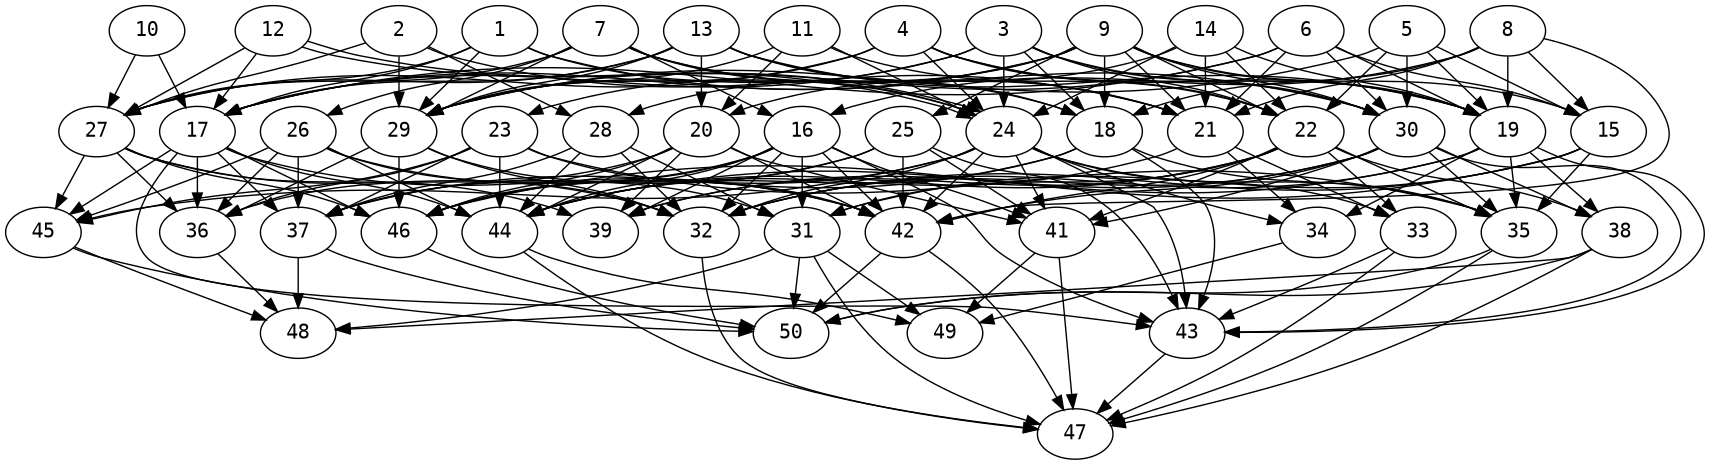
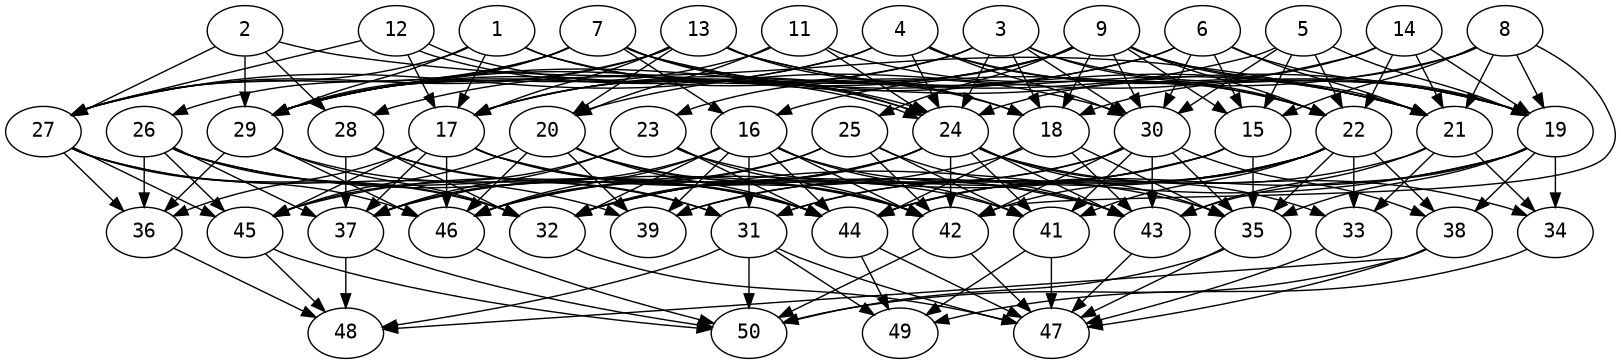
  digraph {
    fontname="DejaVu Sans Mono"
    node [alpha=0.18 fontname="DejaVu Sans Mono"]
    edge [fontname="DejaVu Sans Mono"]
    1 [alpha=0.02 expect_size=18765824]
    17 [alpha=0.15 expect_size=45948928]
    24 [alpha=0.06 expect_size=10781696]
    27 [alpha=0.11 expect_size=10334208]
    29 [alpha=0.04 expect_size=31226880]
    30 [expect_size=35709952]
    46 [alpha=0.14 expect_size=39427072]
    37 [alpha=0.13 expect_size=42570752]
    42 [alpha=0.05 expect_size=47115264]
    43 [expect_size=20851712]
    44 [alpha=0.13 expect_size=41555968]
    36 [alpha=0.14 expect_size=26088448]
    45 [alpha=0.06 expect_size=10682368]
    32 [alpha=0.09 expect_size=50265088]
    35 [alpha=0.12 expect_size=31713280]
    41 [alpha=0.16 expect_size=17330176]
    34 [alpha=0.07 expect_size=18367488]
    33 [alpha=0.09 expect_size=38829056]
    39 [alpha=0.03 expect_size=11896832]
    31 [alpha=0.13 expect_size=6090752]
    38 [alpha=0.07 expect_size=20492288]
    50 [alpha=0.03 expect_size=30788608]
    48 [alpha=0.13 expect_size=6923264]
    47 [alpha=0.05 expect_size=24604672]
    49 [alpha=0.11 expect_size=22639616]
    2 [alpha=0.02 expect_size=17396736]
    21 [alpha=0.19 expect_size=45578240]
    28 [alpha=0.16 expect_size=45939712]
    23 [alpha=0.11 expect_size=14170112]
    3 [alpha=0.15 expect_size=51826688]
    18 [alpha=0.14 expect_size=41501696]
    19 [alpha=0.02 expect_size=11460608]
    22 [alpha=0.15 expect_size=39744512]
    4 [alpha=0.09 expect_size=48074752]
    5 [alpha=0.09 expect_size=46836736]
    15 [alpha=0.19 expect_size=22067200]
    6 [alpha=0.01 expect_size=46319616]
    7 [expect_size=38946816]
    16 [alpha=0.06 expect_size=43615232]
    26 [alpha=0.07 expect_size=43158528]
    8 [alpha=0.07 expect_size=10100736]
    9 [expect_size=9643008]
    25 [expect_size=45294592]
-   10 [alpha=0.16 expect_size=21399552]
    11 [expect_size=52027392]
    20 [alpha=0.07 expect_size=7012352]
    12 [alpha=0.09 expect_size=9924608]
    13 [alpha=0.19 expect_size=13886464]
    14 [alpha=0.15 expect_size=48254976]
    1 -> 17
    1 -> 24
    1 -> 27
    1 -> 29
    1 -> 30
    17 -> 46
    17 -> 37
    17 -> 42
    17 -> 43
    17 -> 44
    17 -> 36
    17 -> 45
    24 -> 46
    24 -> 42
    24 -> 43
    24 -> 45
    24 -> 32
    24 -> 35
    24 -> 41
    24 -> 34
    24 -> 33
    27 -> 46
    27 -> 36
    27 -> 45
    27 -> 32
    27 -> 39
    29 -> 46
    29 -> 36
    29 -> 32
    29 -> 31
    30 -> 42
    30 -> 43
    30 -> 32
    30 -> 35
    30 -> 41
    30 -> 39
    30 -> 38
    46 -> 50
    37 -> 50
    37 -> 48
    42 -> 50
    42 -> 47
    43 -> 47
    44 -> 47
    44 -> 49
    36 -> 48
    45 -> 50
    45 -> 48
    32 -> 47
    35 -> 50
    35 -> 47
    41 -> 47
    41 -> 49
    34 -> 49
    33 -> 47
    31 -> 50
    31 -> 48
    31 -> 47
    31 -> 49
    38 -> 50
    38 -> 48
    38 -> 47
    2 -> 27
    2 -> 29
    2 -> 21
    2 -> 28
-   33 -> 43
+   21 -> 43
    21 -> 44
    21 -> 34
    21 -> 33
    28 -> 37
    28 -> 44
    28 -> 32
    28 -> 31
    23 -> 37
    23 -> 42
    23 -> 44
-   23 -> 36
    23 -> 45
    23 -> 35
    3 -> 17
    3 -> 24
    3 -> 29
    3 -> 30
    3 -> 18
    3 -> 19
    3 -> 22
    18 -> 37
    18 -> 43
    18 -> 44
    18 -> 35
    19 -> 43
    19 -> 44
    19 -> 32
    19 -> 35
    19 -> 34
    19 -> 38
    22 -> 42
    22 -> 44
    22 -> 35
    22 -> 41
    22 -> 33
    22 -> 39
    22 -> 31
    22 -> 38
    4 -> 24
    4 -> 27
    4 -> 29
    4 -> 30
    4 -> 19
    4 -> 22
    5 -> 29
    5 -> 30
    5 -> 19
    5 -> 22
    5 -> 15
    15 -> 46
    15 -> 32
    15 -> 35
    15 -> 31
    6 -> 17
    6 -> 29
    6 -> 30
    6 -> 21
    6 -> 19
    6 -> 15
    7 -> 24
    7 -> 27
    7 -> 29
    7 -> 21
    7 -> 18
    7 -> 16
    7 -> 26
    16 -> 46
    16 -> 37
    16 -> 42
    16 -> 43
    16 -> 44
    16 -> 32
    16 -> 41
    16 -> 39
    16 -> 31
    26 -> 37
    26 -> 42
    26 -> 44
    26 -> 36
    26 -> 45
    26 -> 32
    8 -> 42
    8 -> 21
    8 -> 18
    8 -> 19
    8 -> 15
    8 -> 16
    9 -> 17
    9 -> 30
    9 -> 21
    9 -> 28
    9 -> 23
    9 -> 18
    9 -> 19
    9 -> 22
    9 -> 15
    9 -> 25
    25 -> 46
    25 -> 37
    25 -> 42
    25 -> 43
    25 -> 41
-   10 -> 17
-   10 -> 27
    11 -> 24
    11 -> 29
    11 -> 22
    11 -> 20
    20 -> 46
    20 -> 42
    20 -> 44
-   20 -> 36
+   20 -> 45
    20 -> 41
    20 -> 39
    12 -> 17
    12 -> 24
    12 -> 24
    12 -> 27
    13 -> 17
    13 -> 27
    13 -> 29
    13 -> 21
    13 -> 18
    13 -> 19
    13 -> 20
    14 -> 24
    14 -> 21
    14 -> 19
    14 -> 22
    14 -> 20
  }
